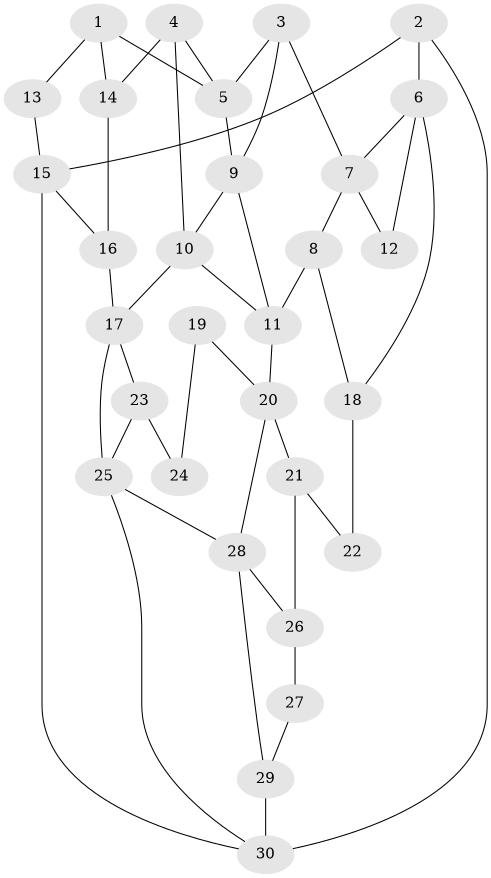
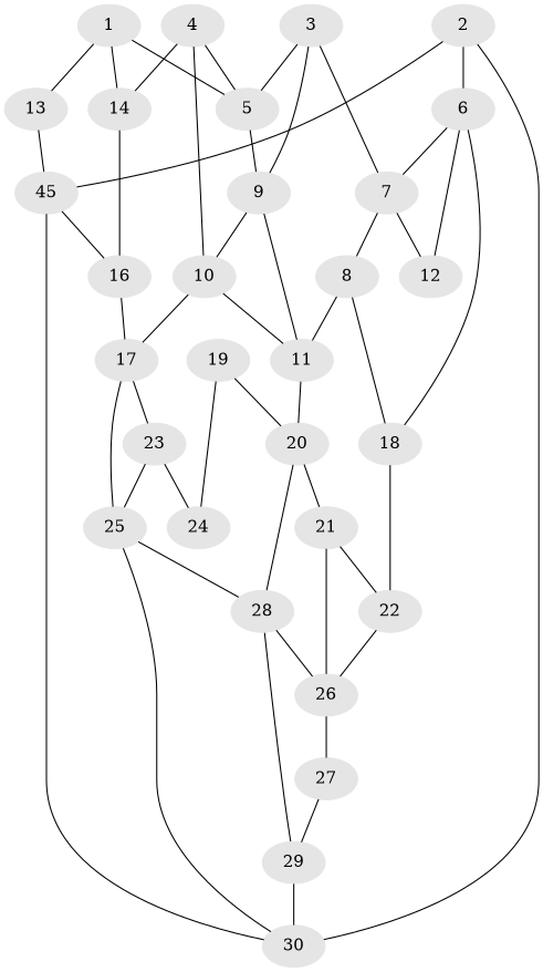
  graph {
    node [color=gray90 style=filled]
    edge [weight=1.0]
    1
    5
    13
    14
    9
-   15
+   15 [label=45]
    16
    2
    6
    30
    7
    12
    18
    3
    8
    10
    11
    4
    17
    20
    22
    23
    25
    21
    28
    24
    26
    19
    29
    27
    1 -- 5
    1 -- 13
    1 -- 14
    5 -- 9
    13 -- 15 [weight=2.0]
    14 -- 16
    9 -- 10
    9 -- 11
    15 -- 16
    15 -- 30
    16 -- 17
    2 -- 15
    2 -- 6 [weight=2.0]
    2 -- 30
    6 -- 7
    6 -- 12 [weight=2.0]
    6 -- 18
    7 -- 12
    7 -- 8
    18 -- 22 [weight=2.0]
    3 -- 5
    3 -- 9
    3 -- 7
    8 -- 18
    8 -- 11
    10 -- 11
    10 -- 17
    11 -- 20
    4 -- 5
    4 -- 14
    4 -- 10
    17 -- 23
    17 -- 25
    20 -- 21
    20 -- 28
+   22 -- 26
    23 -- 25
    23 -- 24 [weight=2.0]
    25 -- 30
    25 -- 28
    21 -- 22
    21 -- 26
    28 -- 26
    28 -- 29
    26 -- 27 [weight=2.0]
    19 -- 20
    19 -- 24 [weight=2.0]
    29 -- 30 [weight=2.0]
    27 -- 29 [weight=2.0]
  }
